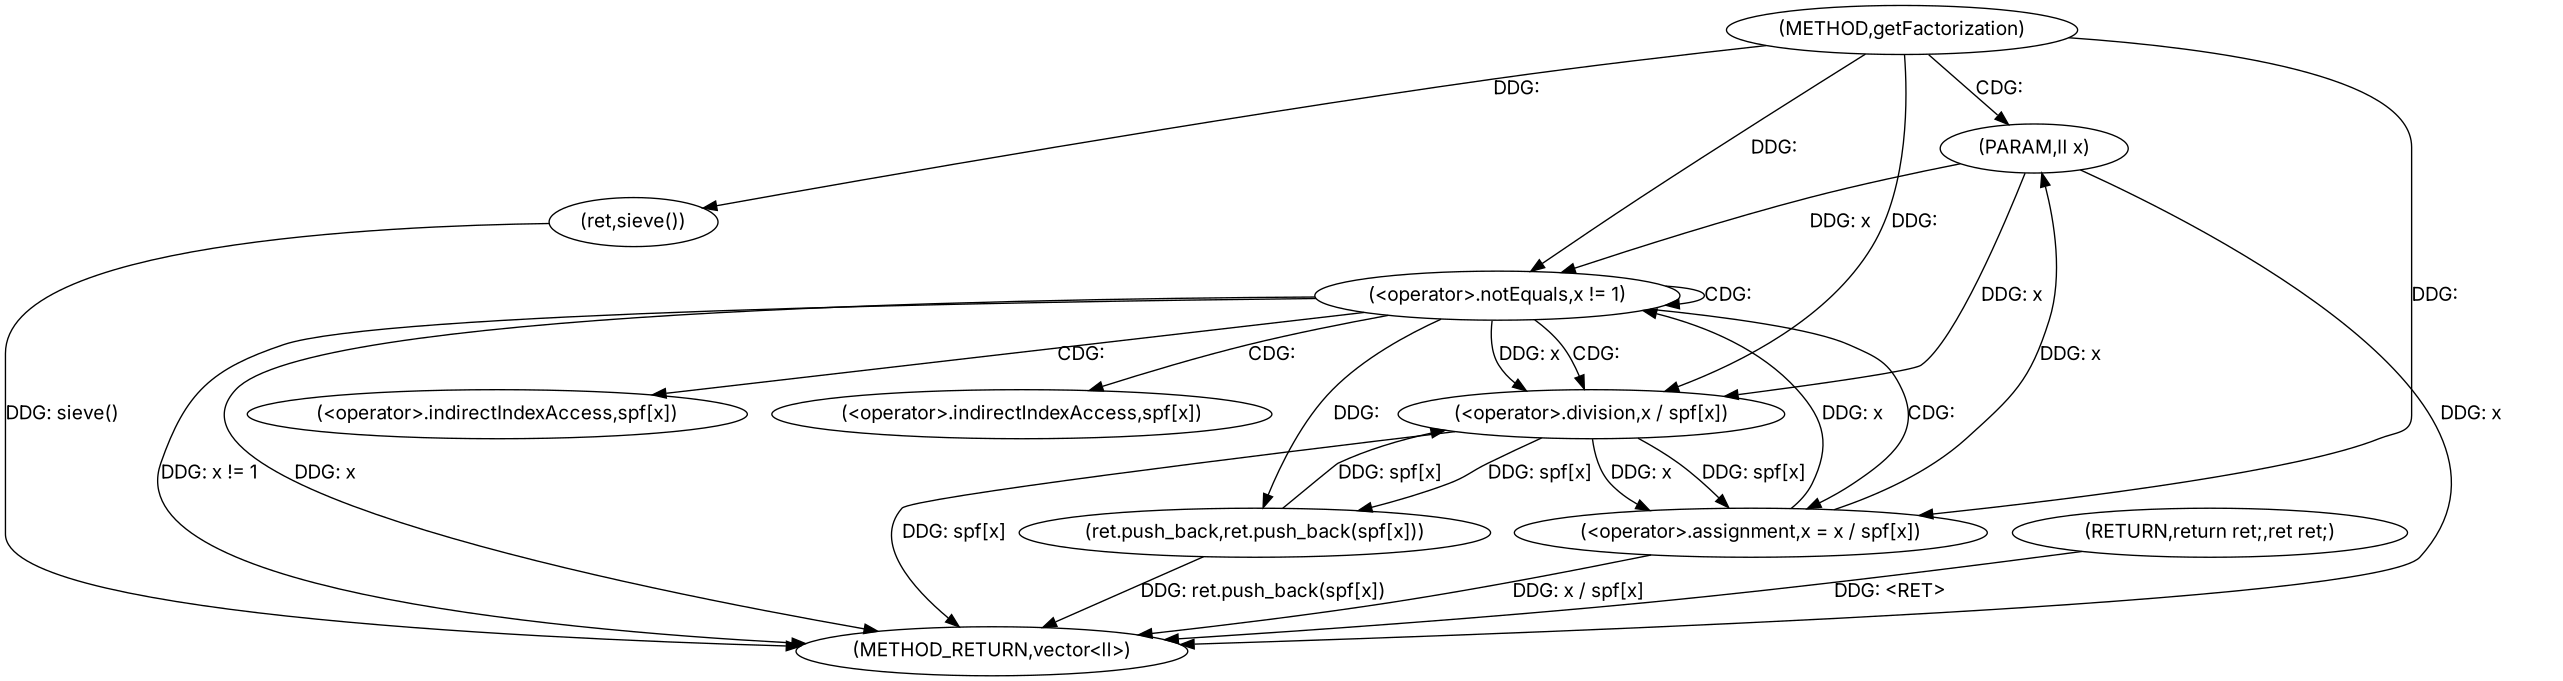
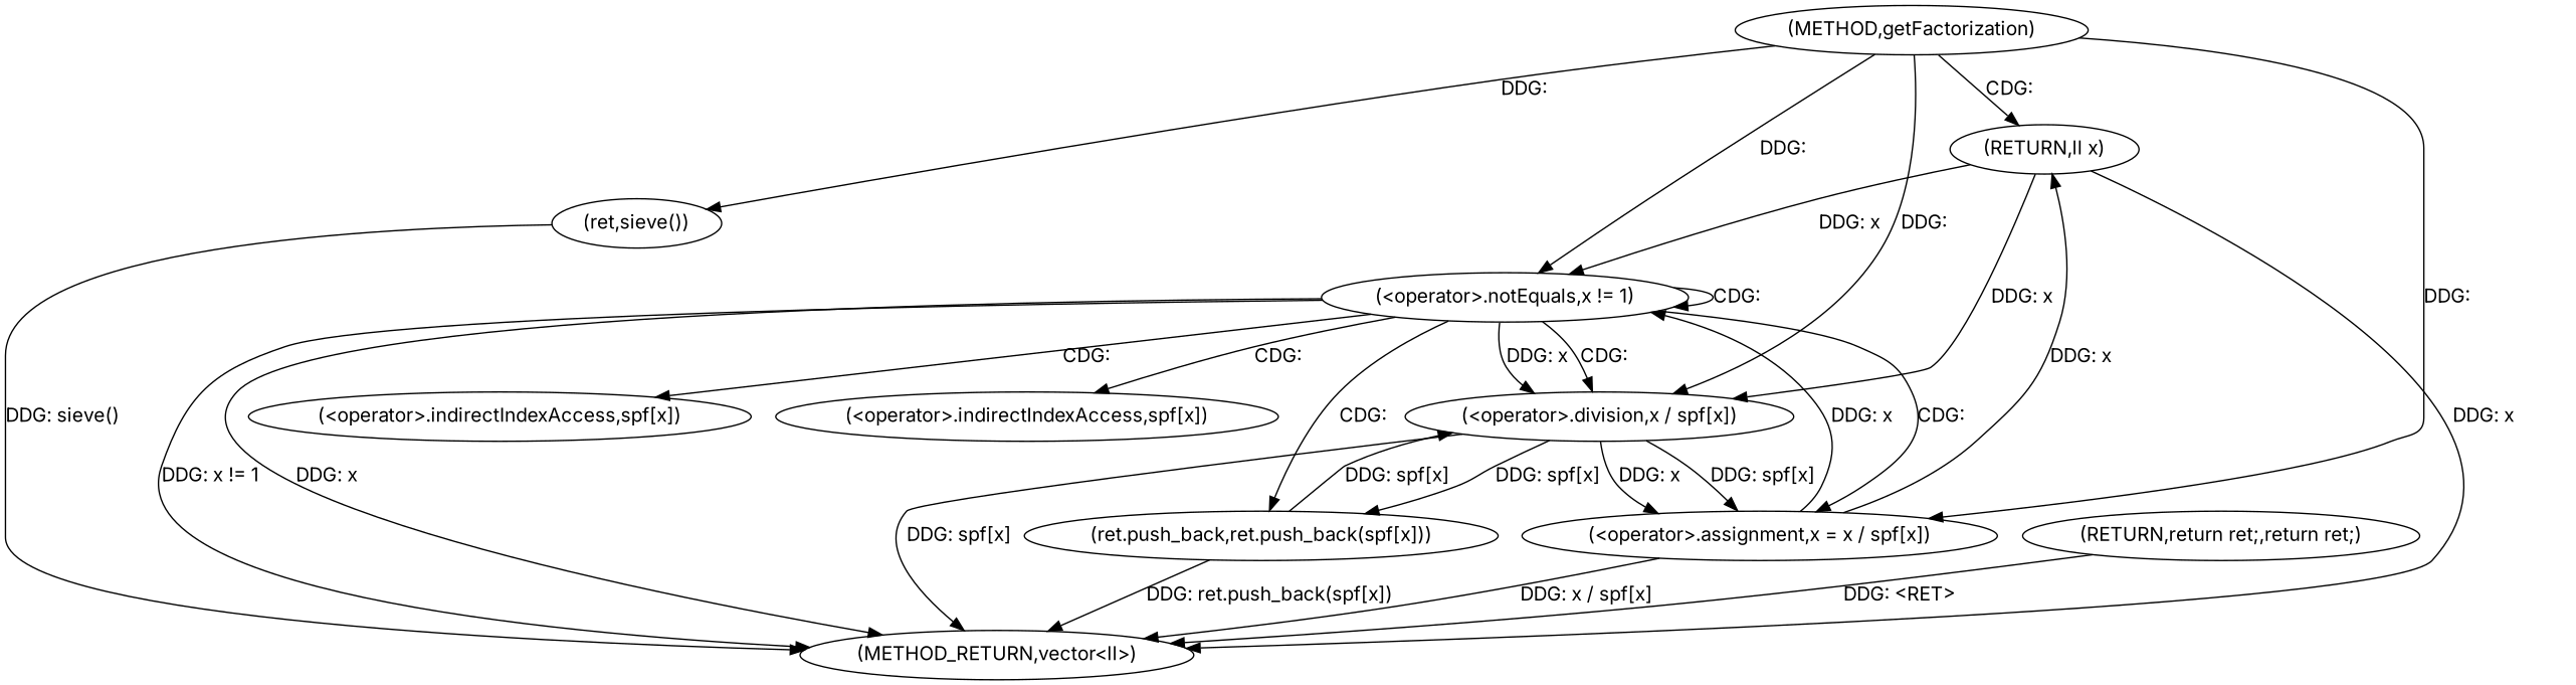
  digraph {
    fontname=Inter
    node [fontname=Inter]
    edge [fontname=Inter]
    n1 [label="(METHOD,getFactorization)"]
-   n2 [label="(PARAM,ll x)"]
+   n2 [label="(RETURN,ll x)"]
    n3 [label="(ret,sieve())"]
    n4 [label="(<operator>.notEquals,x != 1)"]
    n5 [label="(<operator>.assignment,x = x / spf[x])"]
    n6 [label="(<operator>.division,x / spf[x])"]
    n7 [label="(METHOD_RETURN,vector<ll>)"]
-   n8 [label="(RETURN,return ret;,ret ret;)"]
+   n8 [label="(RETURN,return ret;,return ret;)"]
    n9 [label="(ret.push_back,ret.push_back(spf[x]))"]
    n10 [label="(<operator>.indirectIndexAccess,spf[x])"]
    n11 [label="(<operator>.indirectIndexAccess,spf[x])"]
    n1 -> n2 [label="CDG: "]
    n1 -> n3 [label="DDG: "]
    n1 -> n4 [label="DDG: "]
    n1 -> n5 [label="DDG: "]
    n1 -> n6 [label="DDG: "]
    n2 -> n4 [label="DDG: x"]
    n2 -> n6 [label="DDG: x"]
    n2 -> n7 [label="DDG: x"]
    n3 -> n7 [label="DDG: sieve()"]
    n4 -> n4 [label="CDG: "]
    n4 -> n5 [label="CDG: "]
    n4 -> n6 [label="DDG: x"]
    n4 -> n6 [label="CDG: "]
    n4 -> n7 [label="DDG: x"]
    n4 -> n7 [label="DDG: x != 1"]
-   n4 -> n9 [label="DDG: "]
+   n4 -> n9 [label="CDG: "]
    n4 -> n10 [label="CDG: "]
    n4 -> n11 [label="CDG: "]
    n5 -> n2 [label="DDG: x"]
    n5 -> n4 [label="DDG: x"]
    n5 -> n7 [label="DDG: x / spf[x]"]
    n6 -> n5 [label="DDG: spf[x]"]
    n6 -> n5 [label="DDG: x"]
    n6 -> n7 [label="DDG: spf[x]"]
    n6 -> n9 [label="DDG: spf[x]"]
    n8 -> n7 [label="DDG: <RET>"]
    n9 -> n6 [label="DDG: spf[x]"]
    n9 -> n7 [label="DDG: ret.push_back(spf[x])"]
  }
